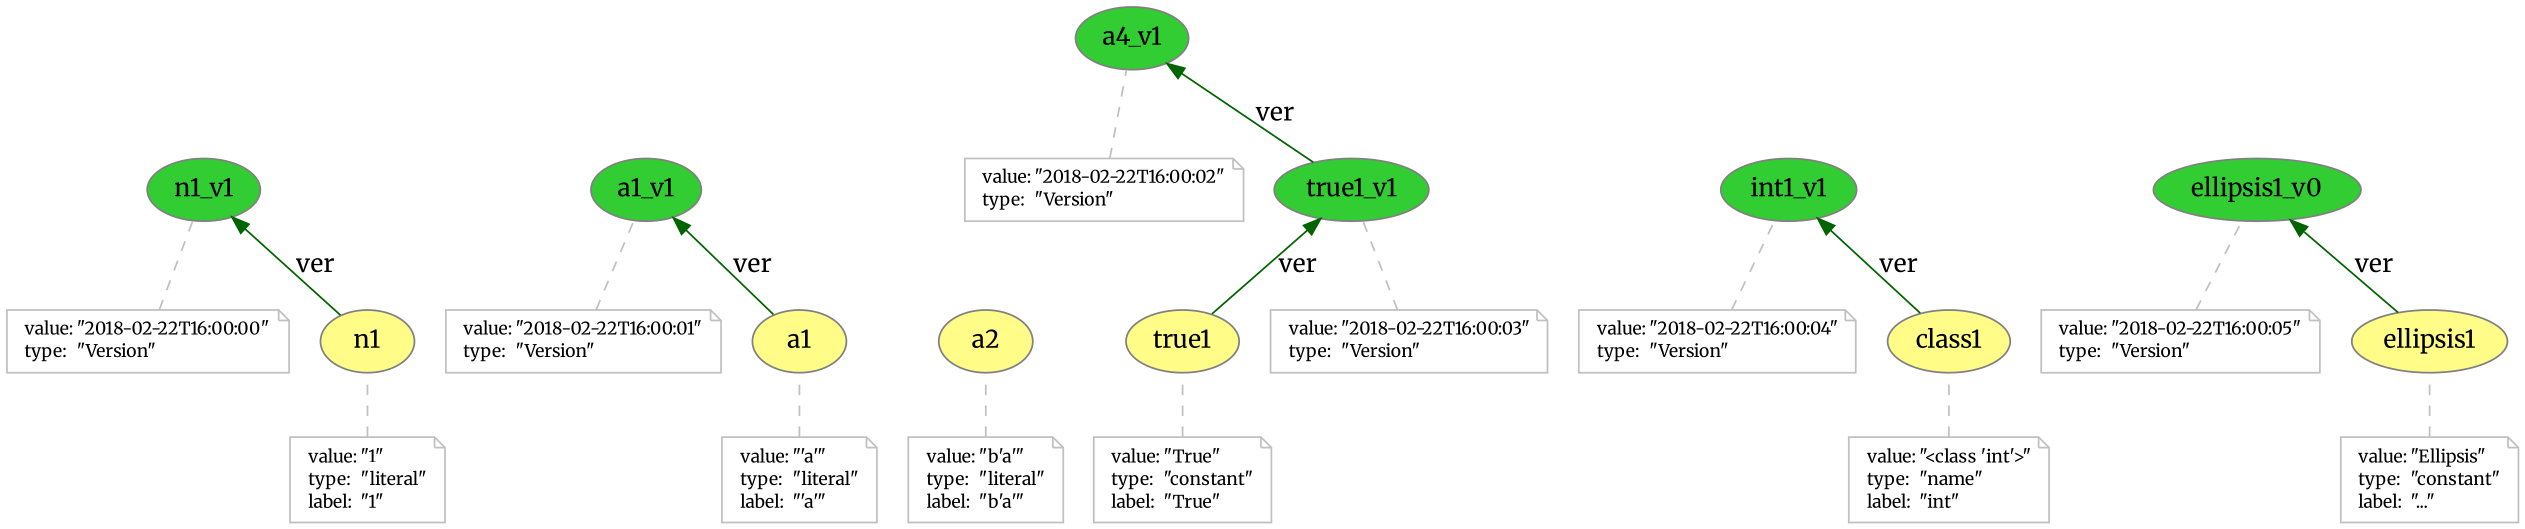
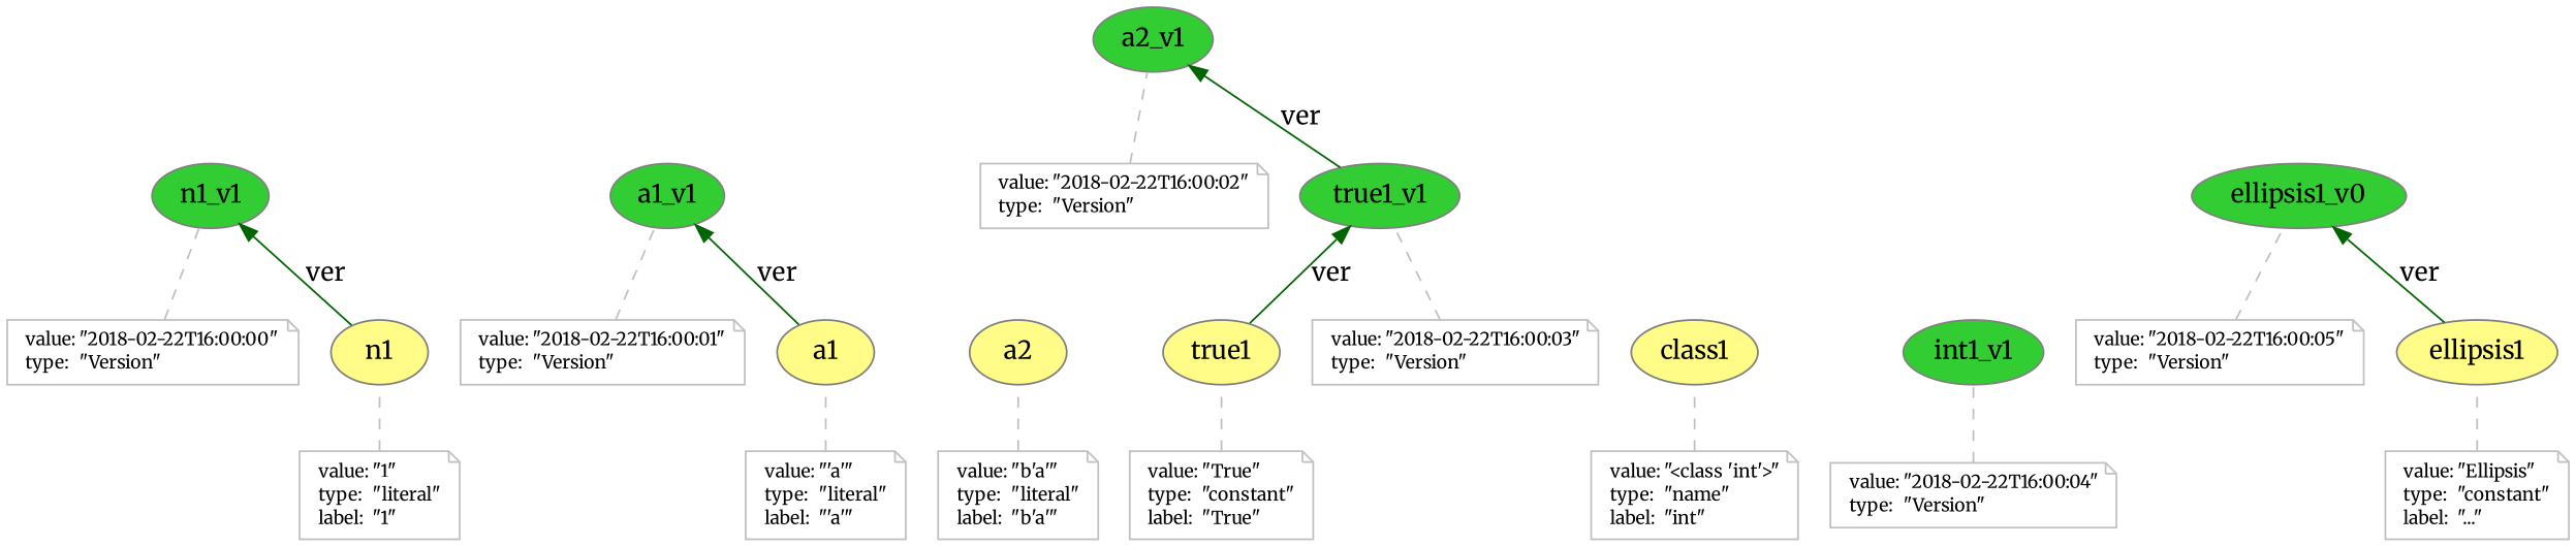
  digraph {
    fontname=Merriweather
    rankdir=BT
    node [color="#808080" fontname=Merriweather]
    edge [color=gray fontname=Merriweather arrowhead=none style=dashed]
    n1 [fillcolor="#FFFC87" label=n1 style=filled]
    n2 [fillcolor="#32CD32" label=n1_v1 style=filled]
    n3 [color=gray fontcolor=black fontsize=10 label=<<TABLE cellpadding="0" border="0"> 	<TR> 	    <TD align="left">value:</TD> 	    <TD align="left">&quot;1&quot;</TD> 	</TR> 	<TR> 	    <TD align="left">type:</TD> 	    <TD align="left">&quot;literal&quot;</TD> 	</TR> 	<TR> 	    <TD align="left">label:</TD> 	    <TD align="left">&quot;1&quot;</TD> 	</TR> </TABLE>> shape=note]
    n4 [color=gray fontcolor=black fontsize=10 label=<<TABLE cellpadding="0" border="0"> 	<TR> 	    <TD align="left">value:</TD> 	    <TD align="left">&quot;2018-02-22T16:00:00&quot;</TD> 	</TR> 	<TR> 	    <TD align="left">type:</TD> 	    <TD align="left">&quot;Version&quot;</TD> 	</TR> </TABLE>> shape=note]
    n5 [fillcolor="#FFFC87" label=a1 style=filled]
    n6 [fillcolor="#32CD32" label=a1_v1 style=filled]
    n7 [color=gray fontcolor=black fontsize=10 label=<<TABLE cellpadding="0" border="0"> 	<TR> 	    <TD align="left">value:</TD> 	    <TD align="left">&quot;&#x27;a&#x27;&quot;</TD> 	</TR> 	<TR> 	    <TD align="left">type:</TD> 	    <TD align="left">&quot;literal&quot;</TD> 	</TR> 	<TR> 	    <TD align="left">label:</TD> 	    <TD align="left">&quot;&#x27;a&#x27;&quot;</TD> 	</TR> </TABLE>> shape=note]
    n8 [color=gray fontcolor=black fontsize=10 label=<<TABLE cellpadding="0" border="0"> 	<TR> 	    <TD align="left">value:</TD> 	    <TD align="left">&quot;2018-02-22T16:00:01&quot;</TD> 	</TR> 	<TR> 	    <TD align="left">type:</TD> 	    <TD align="left">&quot;Version&quot;</TD> 	</TR> </TABLE>> shape=note]
    n9 [fillcolor="#FFFC87" label=a2 style=filled]
-   n10 [fillcolor="#32CD32" label=a4_v1 style=filled]
+   n10 [fillcolor="#32CD32" label=a2_v1 style=filled]
    n11 [color=gray fontcolor=black fontsize=10 label=<<TABLE cellpadding="0" border="0"> 	<TR> 	    <TD align="left">value:</TD> 	    <TD align="left">&quot;b&#x27;a&#x27;&quot;</TD> 	</TR> 	<TR> 	    <TD align="left">type:</TD> 	    <TD align="left">&quot;literal&quot;</TD> 	</TR> 	<TR> 	    <TD align="left">label:</TD> 	    <TD align="left">&quot;b&#x27;a&#x27;&quot;</TD> 	</TR> </TABLE>> shape=note]
    n12 [color=gray fontcolor=black fontsize=10 label=<<TABLE cellpadding="0" border="0"> 	<TR> 	    <TD align="left">value:</TD> 	    <TD align="left">&quot;2018-02-22T16:00:02&quot;</TD> 	</TR> 	<TR> 	    <TD align="left">type:</TD> 	    <TD align="left">&quot;Version&quot;</TD> 	</TR> </TABLE>> shape=note]
    n13 [fillcolor="#FFFC87" label=true1 style=filled]
    n14 [fillcolor="#32CD32" label=true1_v1 style=filled]
    n15 [color=gray fontcolor=black fontsize=10 label=<<TABLE cellpadding="0" border="0"> 	<TR> 	    <TD align="left">value:</TD> 	    <TD align="left">&quot;True&quot;</TD> 	</TR> 	<TR> 	    <TD align="left">type:</TD> 	    <TD align="left">&quot;constant&quot;</TD> 	</TR> 	<TR> 	    <TD align="left">label:</TD> 	    <TD align="left">&quot;True&quot;</TD> 	</TR> </TABLE>> shape=note]
    n16 [color=gray fontcolor=black fontsize=10 label=<<TABLE cellpadding="0" border="0"> 	<TR> 	    <TD align="left">value:</TD> 	    <TD align="left">&quot;2018-02-22T16:00:03&quot;</TD> 	</TR> 	<TR> 	    <TD align="left">type:</TD> 	    <TD align="left">&quot;Version&quot;</TD> 	</TR> </TABLE>> shape=note]
    n17 [fillcolor="#FFFC87" label=class1 style=filled]
    n18 [fillcolor="#32CD32" label=int1_v1 style=filled]
    n19 [color=gray fontcolor=black fontsize=10 label=<<TABLE cellpadding="0" border="0"> 	<TR> 	    <TD align="left">value:</TD> 	    <TD align="left">&quot;&lt;class &#x27;int&#x27;&gt;&quot;</TD> 	</TR> 	<TR> 	    <TD align="left">type:</TD> 	    <TD align="left">&quot;name&quot;</TD> 	</TR> 	<TR> 	    <TD align="left">label:</TD> 	    <TD align="left">&quot;int&quot;</TD> 	</TR> </TABLE>> shape=note]
    n20 [color=gray fontcolor=black fontsize=10 label=<<TABLE cellpadding="0" border="0"> 	<TR> 	    <TD align="left">value:</TD> 	    <TD align="left">&quot;2018-02-22T16:00:04&quot;</TD> 	</TR> 	<TR> 	    <TD align="left">type:</TD> 	    <TD align="left">&quot;Version&quot;</TD> 	</TR> </TABLE>> shape=note]
    n21 [fillcolor="#FFFC87" label=ellipsis1 style=filled]
    n22 [fillcolor="#32CD32" label=ellipsis1_v0 style=filled]
    n23 [color=gray fontcolor=black fontsize=10 label=<<TABLE cellpadding="0" border="0"> 	<TR> 	    <TD align="left">value:</TD> 	    <TD align="left">&quot;Ellipsis&quot;</TD> 	</TR> 	<TR> 	    <TD align="left">type:</TD> 	    <TD align="left">&quot;constant&quot;</TD> 	</TR> 	<TR> 	    <TD align="left">label:</TD> 	    <TD align="left">&quot;...&quot;</TD> 	</TR> </TABLE>> shape=note]
    n24 [color=gray fontcolor=black fontsize=10 label=<<TABLE cellpadding="0" border="0"> 	<TR> 	    <TD align="left">value:</TD> 	    <TD align="left">&quot;2018-02-22T16:00:05&quot;</TD> 	</TR> 	<TR> 	    <TD align="left">type:</TD> 	    <TD align="left">&quot;Version&quot;</TD> 	</TR> </TABLE>> shape=note]
    n1 -> n2 [color=darkgreen label=ver labelangle=60.0 labeldistance=1.5 labelfontsize=8 rotation=20 arrowhead="" style=""]
    n3 -> n1
    n4 -> n2
    n5 -> n6 [color=darkgreen label=ver labelangle=60.0 labeldistance=1.5 labelfontsize=8 rotation=20 arrowhead="" style=""]
    n7 -> n5
    n8 -> n6
    n11 -> n9
    n12 -> n10
    n13 -> n14 [color=darkgreen label=ver labelangle=60.0 labeldistance=1.5 labelfontsize=8 rotation=20 arrowhead="" style=""]
    n14 -> n10 [color=darkgreen label=ver labelangle=60.0 labeldistance=1.5 labelfontsize=8 rotation=20 arrowhead="" style=""]
    n15 -> n13
    n16 -> n14
-   n17 -> n18 [color=darkgreen label=ver labelangle=60.0 labeldistance=1.5 labelfontsize=8 rotation=20 arrowhead="" style=""]
    n19 -> n17
    n20 -> n18
    n21 -> n22 [color=darkgreen label=ver labelangle=60.0 labeldistance=1.5 labelfontsize=8 rotation=20 arrowhead="" style=""]
    n23 -> n21
    n24 -> n22
  }
